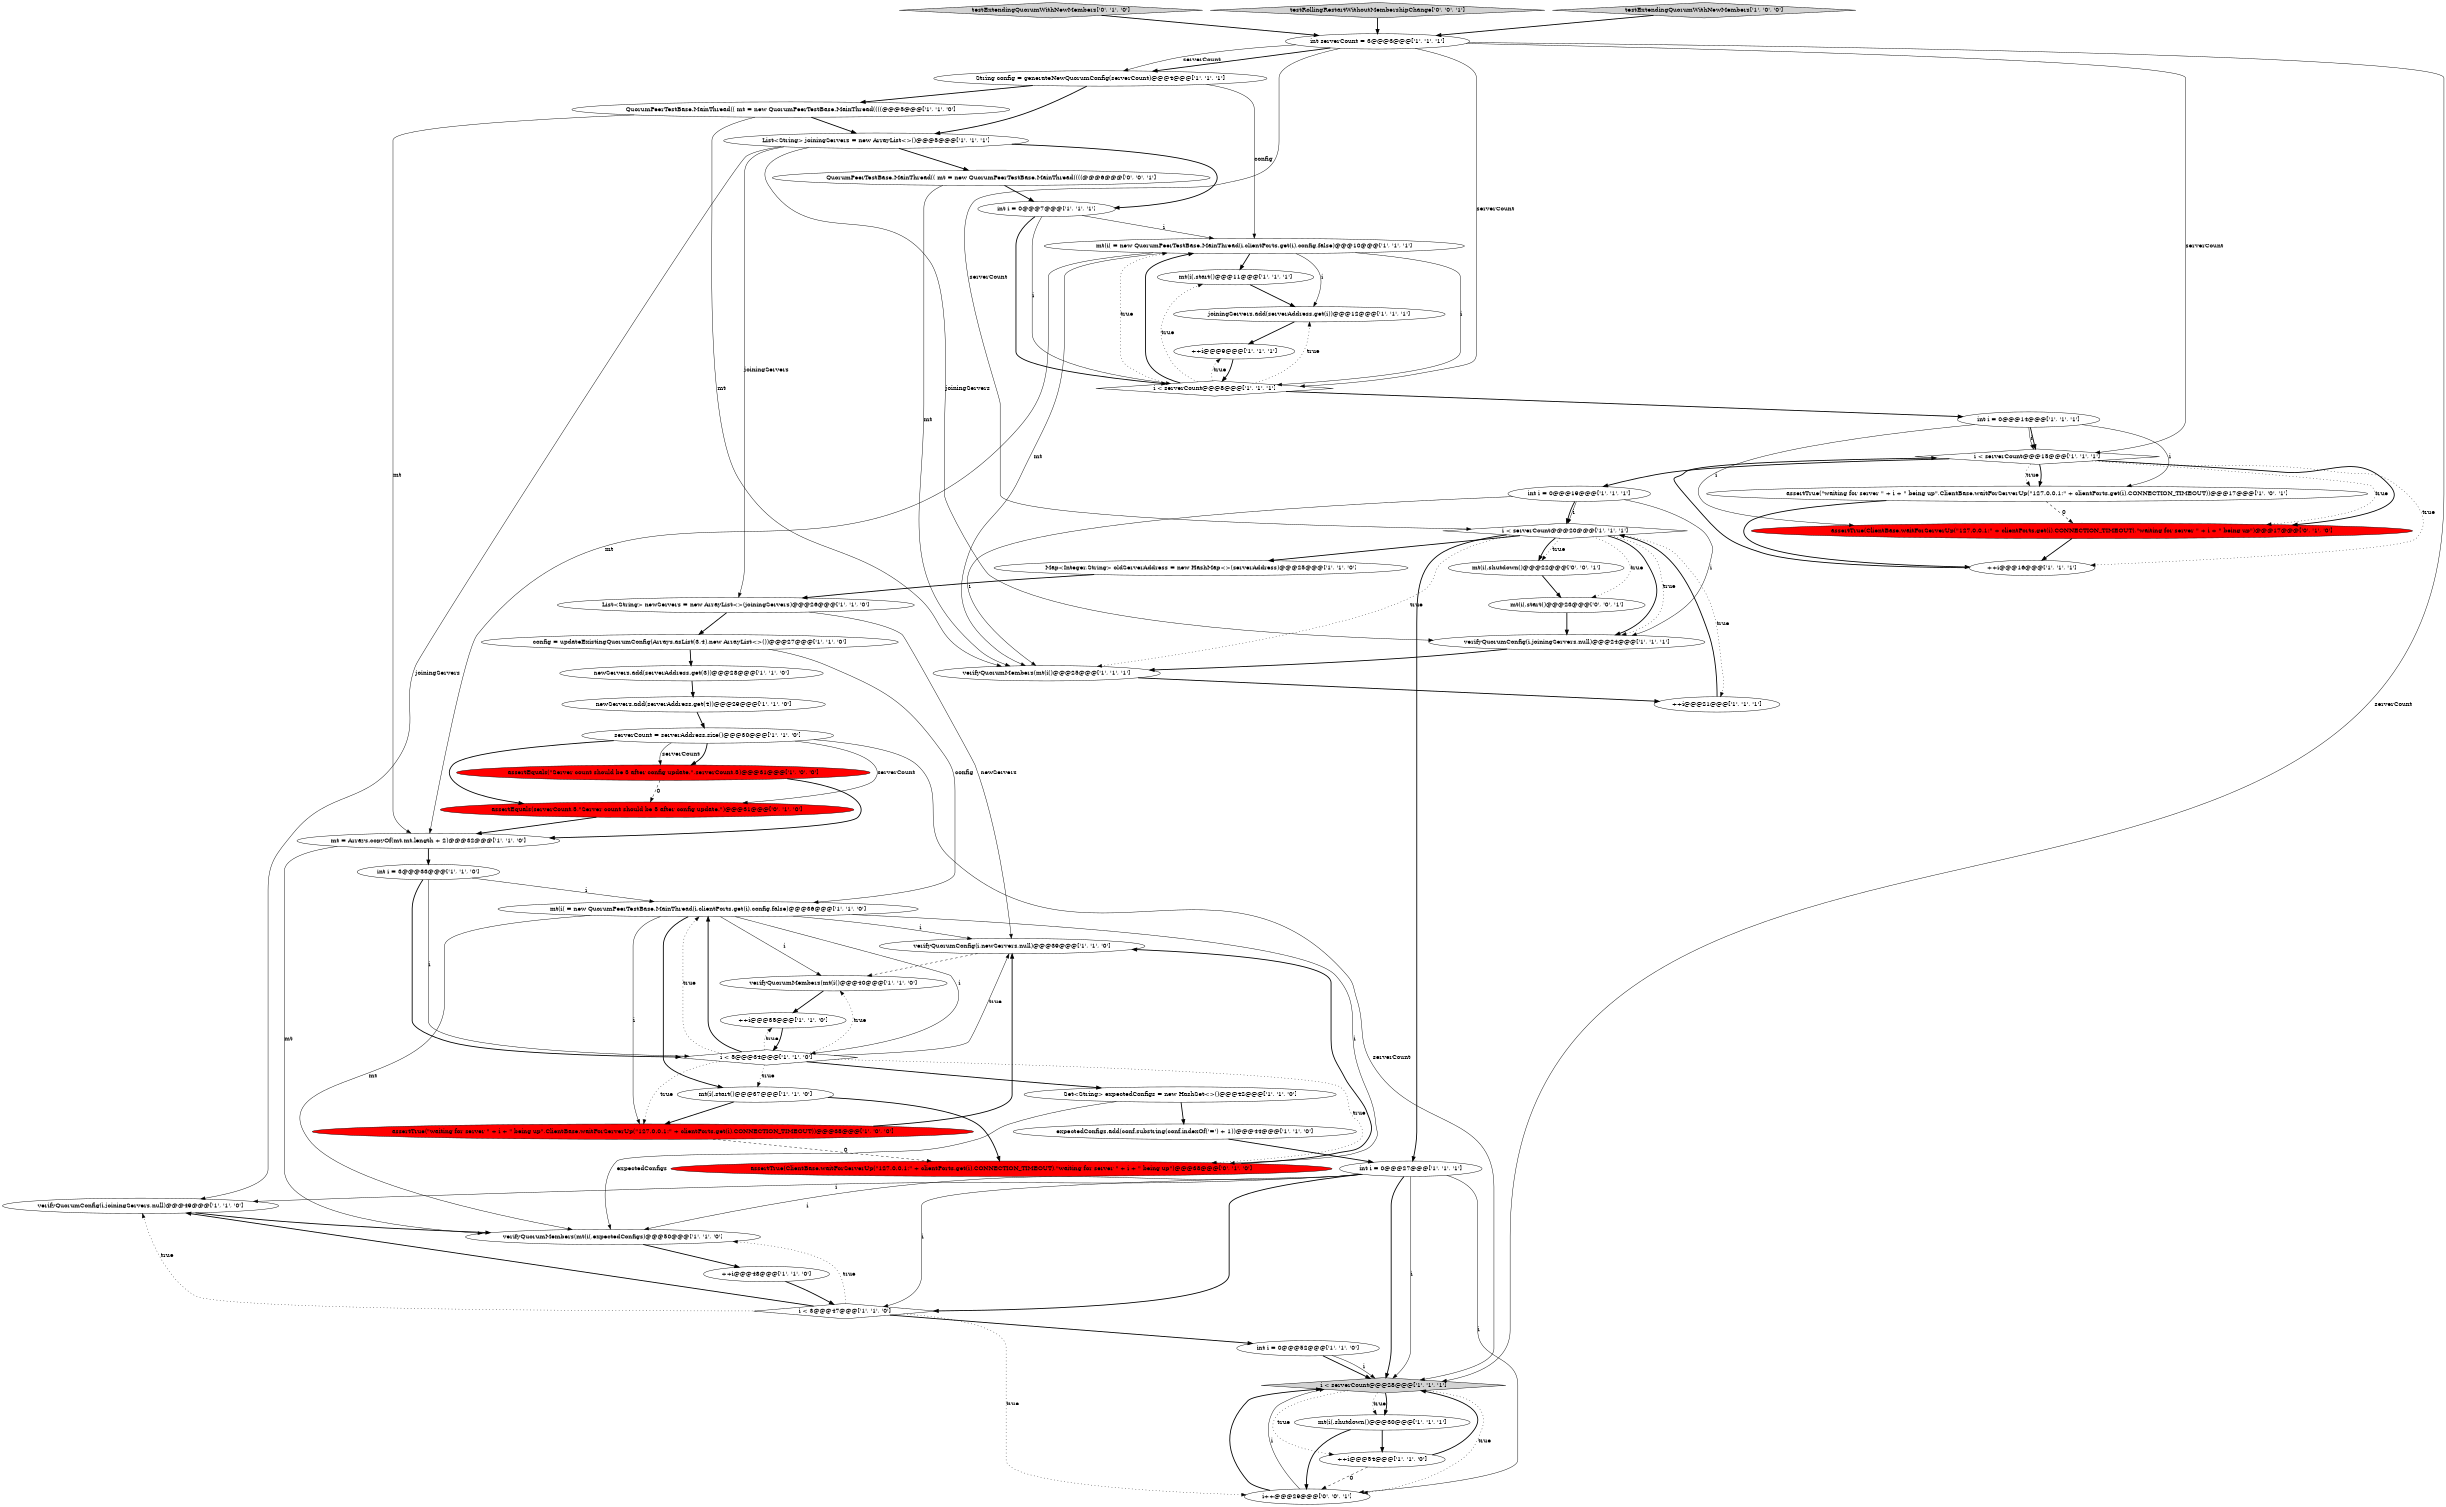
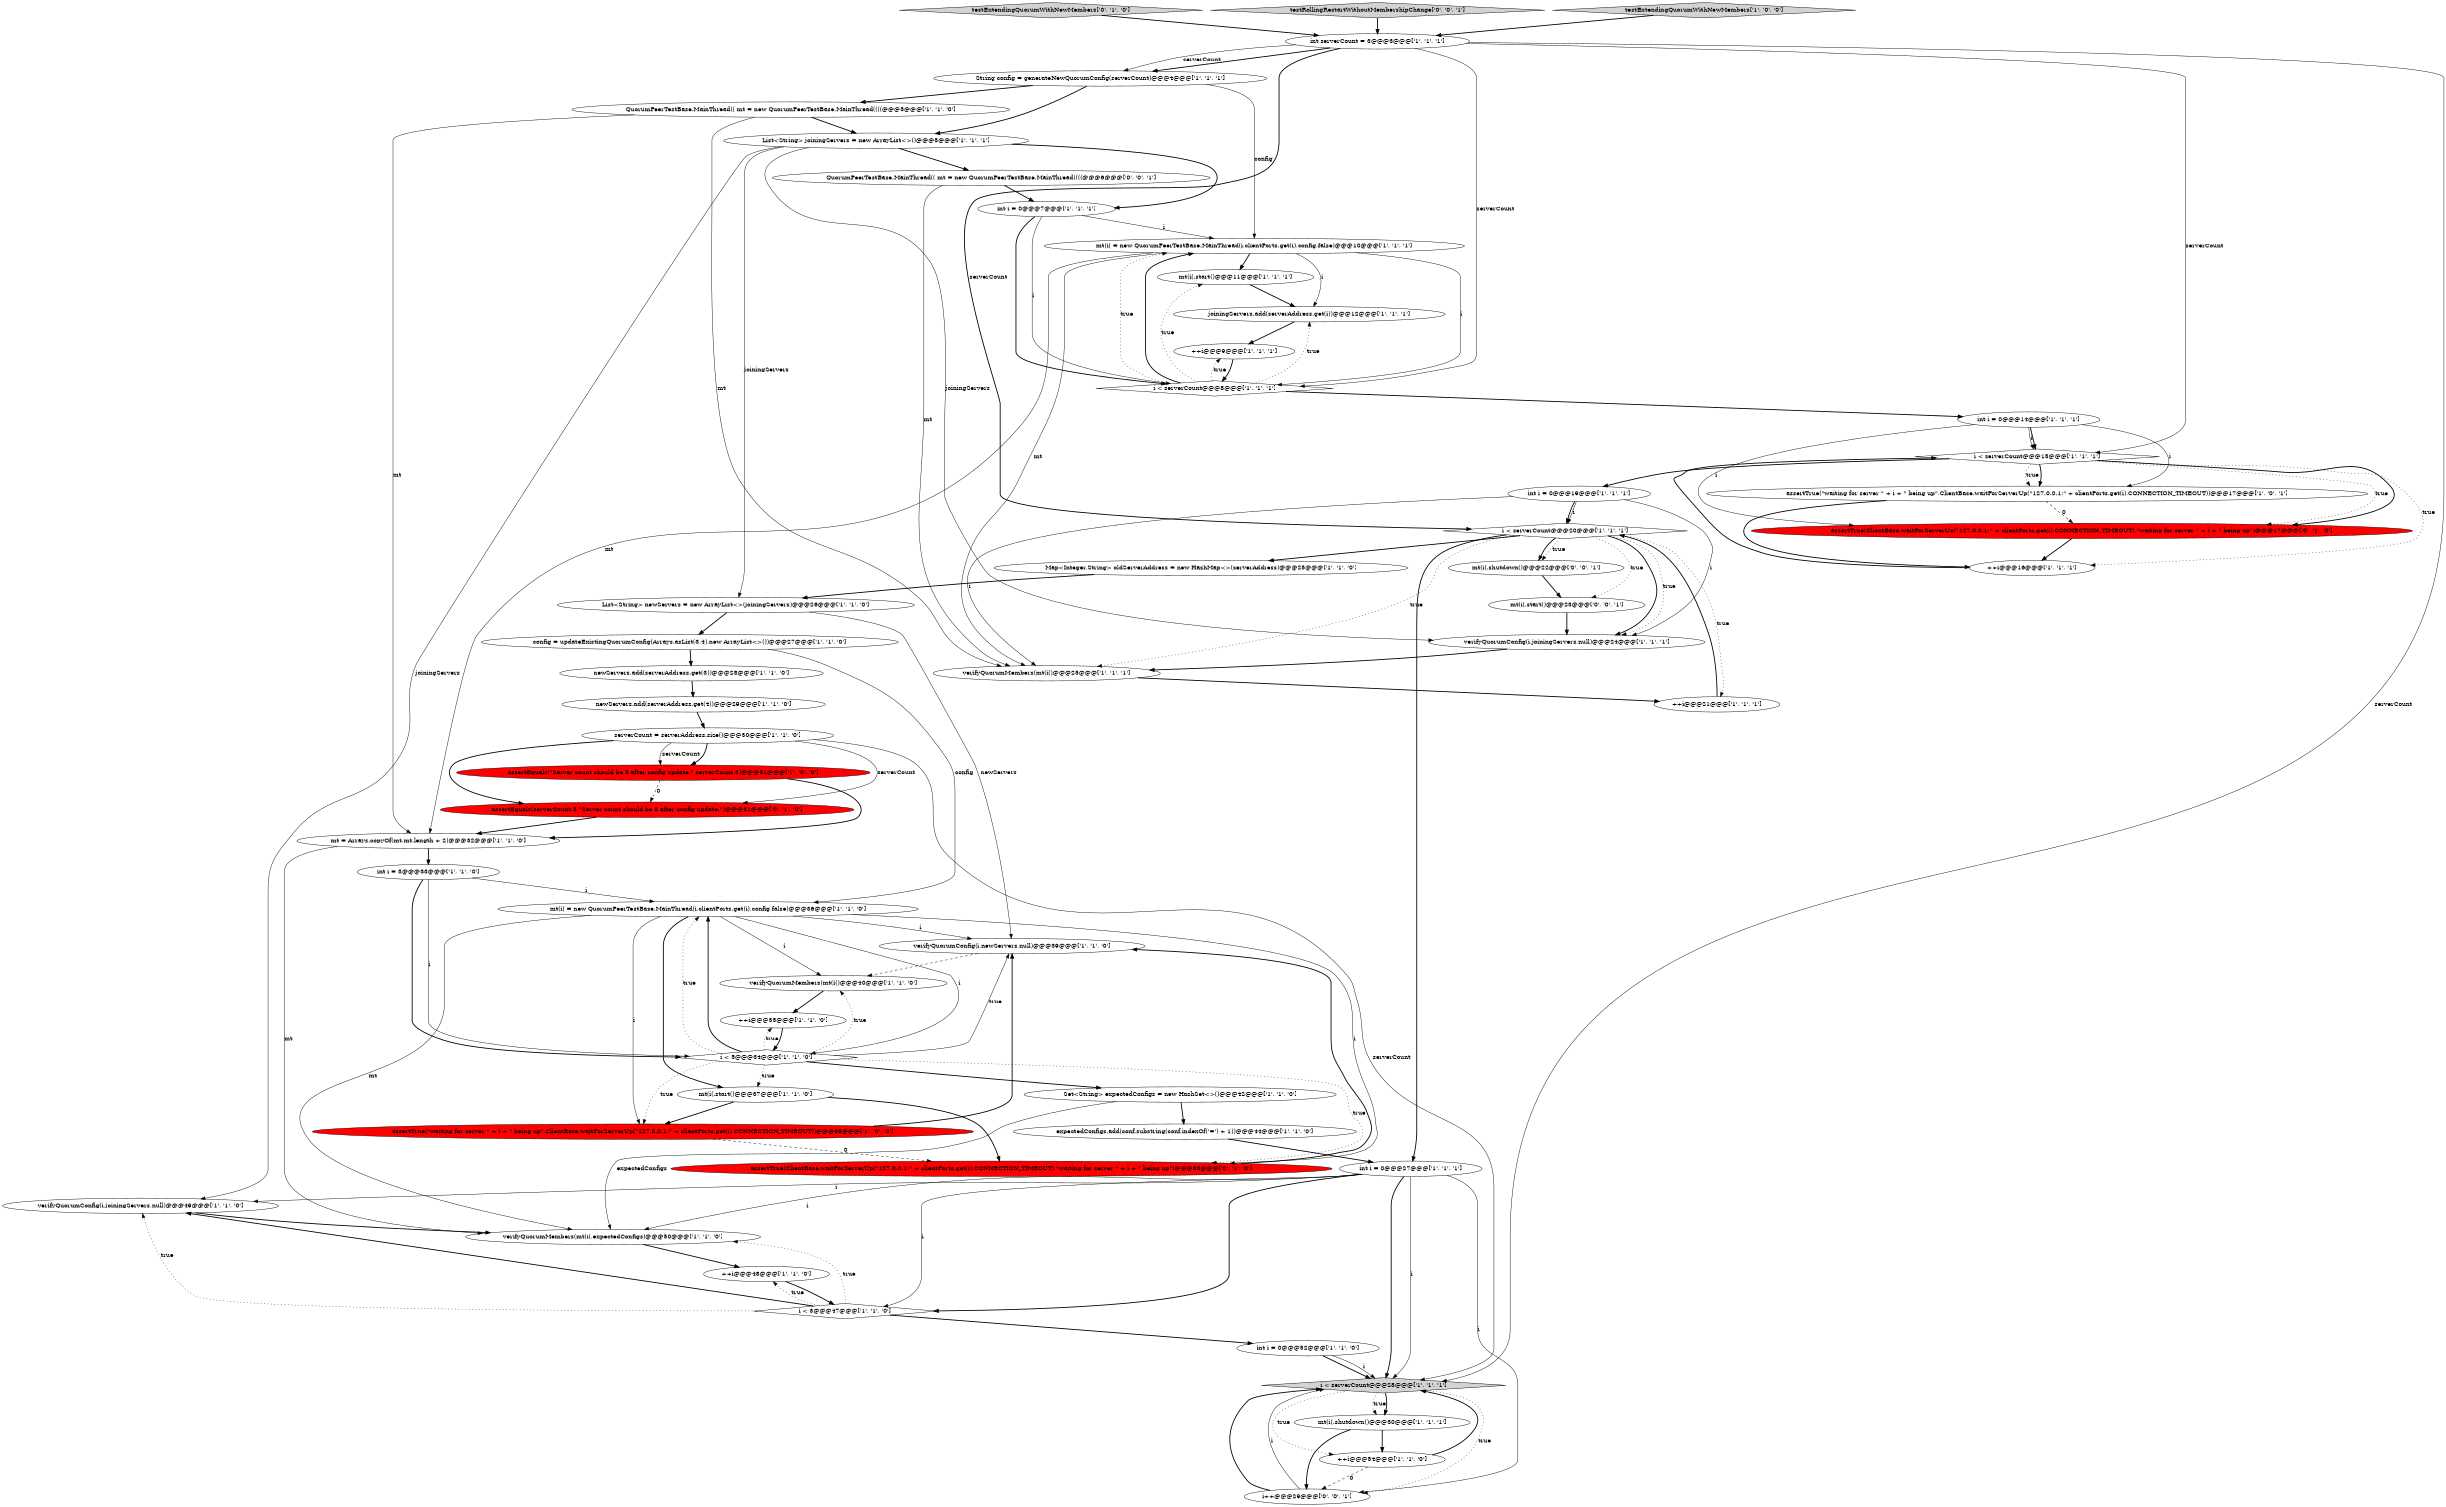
  digraph {
    node [fillcolor=white shape=ellipse style=filled]
    edge [style=bold]
    n1 [label="expectedConfigs.add(conf.substring(conf.indexOf('=') + 1))@@@44@@@['1', '1', '0']"]
    n2 [label="int i = 0@@@27@@@['1', '1', '1']"]
    n3 [fillcolor=lightgray label="i < serverCount@@@28@@@['1', '1', '1']" shape=diamond]
    n4 [label="i++@@@29@@@['0', '0', '1']"]
    n5 [label="verifyQuorumConfig(i,joiningServers,null)@@@49@@@['1', '1', '0']"]
    n6 [label="verifyQuorumMembers(mt(i(,expectedConfigs)@@@50@@@['1', '1', '0']"]
    n7 [label="i < 3@@@47@@@['1', '1', '0']" shape=diamond]
    n8 [fillcolor=red label="assertEquals(serverCount,5,\"Server count should be 5 after config update.\")@@@31@@@['0', '1', '0']"]
    n9 [label="mt = Arrays.copyOf(mt,mt.length + 2)@@@32@@@['1', '1', '0']"]
    n10 [label="int i = 3@@@33@@@['1', '1', '0']"]
    n11 [label="Map<Integer,String> oldServerAddress = new HashMap<>(serverAddress)@@@25@@@['1', '1', '0']"]
    n12 [label="List<String> newServers = new ArrayList<>(joiningServers)@@@26@@@['1', '1', '0']"]
    n13 [label="config = updateExistingQuorumConfig(Arrays.asList(3,4),new ArrayList<>())@@@27@@@['1', '1', '0']"]
    n14 [label="verifyQuorumConfig(i,newServers,null)@@@39@@@['1', '1', '0']"]
    n15 [label="mt(i(.shutdown()@@@30@@@['1', '1', '1']"]
    n16 [label="++i@@@54@@@['1', '1', '0']"]
    n17 [label="++i@@@21@@@['1', '1', '1']"]
    n18 [label="i < serverCount@@@20@@@['1', '1', '1']" shape=diamond]
    n19 [label="verifyQuorumMembers(mt(i()@@@25@@@['1', '1', '1']"]
    n20 [label="verifyQuorumConfig(i,joiningServers,null)@@@24@@@['1', '1', '1']"]
    n21 [label="mt(i(.shutdown()@@@22@@@['0', '0', '1']"]
    n22 [label="mt(i(.start()@@@23@@@['0', '0', '1']"]
    n23 [label="newServers.add(serverAddress.get(3))@@@28@@@['1', '1', '0']"]
    n24 [label="mt(i( = new QuorumPeerTestBase.MainThread(i,clientPorts.get(i),config,false)@@@36@@@['1', '1', '0']"]
    n25 [label="newServers.add(serverAddress.get(4))@@@29@@@['1', '1', '0']"]
    n26 [label="i < 5@@@34@@@['1', '1', '0']" shape=diamond]
    n27 [label="mt(i(.start()@@@37@@@['1', '1', '0']"]
    n28 [fillcolor=red label="assertTrue(ClientBase.waitForServerUp(\"127.0.0.1:\" + clientPorts.get(i),CONNECTION_TIMEOUT),\"waiting for server \" + i + \" being up\")@@@38@@@['0', '1', '0']"]
    n29 [fillcolor=red label="assertTrue(\"waiting for server \" + i + \" being up\",ClientBase.waitForServerUp(\"127.0.0.1:\" + clientPorts.get(i),CONNECTION_TIMEOUT))@@@38@@@['1', '0', '0']"]
    n30 [label="verifyQuorumMembers(mt(i()@@@40@@@['1', '1', '0']"]
    n31 [label="mt(i(.start()@@@11@@@['1', '1', '1']"]
    n32 [label="joiningServers.add(serverAddress.get(i))@@@12@@@['1', '1', '1']"]
    n33 [label="++i@@@9@@@['1', '1', '1']"]
    n34 [label="QuorumPeerTestBase.MainThread(( mt = new QuorumPeerTestBase.MainThread((((@@@6@@@['0', '0', '1']"]
    n35 [label="int i = 0@@@7@@@['1', '1', '1']"]
    n36 [label="mt(i( = new QuorumPeerTestBase.MainThread(i,clientPorts.get(i),config,false)@@@10@@@['1', '1', '1']"]
    n37 [label="i < serverCount@@@8@@@['1', '1', '1']" shape=diamond]
    n38 [label="QuorumPeerTestBase.MainThread(( mt = new QuorumPeerTestBase.MainThread((((@@@5@@@['1', '1', '0']"]
    n39 [label="List<String> joiningServers = new ArrayList<>()@@@5@@@['1', '1', '1']"]
    n40 [label="++i@@@35@@@['1', '1', '0']"]
    n41 [label="Set<String> expectedConfigs = new HashSet<>()@@@42@@@['1', '1', '0']"]
    n42 [fillcolor=lightgray label="testExtendingQuorumWithNewMembers['0', '1', '0']" shape=diamond]
    n43 [label="int serverCount = 3@@@3@@@['1', '1', '1']"]
    n44 [label="i < serverCount@@@15@@@['1', '1', '1']" shape=diamond]
    n45 [label="String config = generateNewQuorumConfig(serverCount)@@@4@@@['1', '1', '1']"]
    n46 [fillcolor=red label="assertEquals(\"Server count should be 5 after config update.\",serverCount,5)@@@31@@@['1', '0', '0']"]
    n47 [label="assertTrue(\"waiting for server \" + i + \" being up\",ClientBase.waitForServerUp(\"127.0.0.1:\" + clientPorts.get(i),CONNECTION_TIMEOUT))@@@17@@@['1', '0', '1']"]
    n48 [fillcolor=red label="assertTrue(ClientBase.waitForServerUp(\"127.0.0.1:\" + clientPorts.get(i),CONNECTION_TIMEOUT),\"waiting for server \" + i + \" being up\")@@@17@@@['0', '1', '0']"]
    n49 [label="++i@@@16@@@['1', '1', '1']"]
    n50 [label="serverCount = serverAddress.size()@@@30@@@['1', '1', '0']"]
    n51 [label="int i = 0@@@19@@@['1', '1', '1']"]
    n52 [label="++i@@@48@@@['1', '1', '0']"]
    n53 [label="int i = 0@@@14@@@['1', '1', '1']"]
    n54 [label="int i = 0@@@52@@@['1', '1', '0']"]
    n55 [fillcolor=lightgray label="testRollingRestartWithoutMembershipChange['0', '0', '1']" shape=diamond]
    n56 [fillcolor=lightgray label="testExtendingQuorumWithNewMembers['1', '0', '0']" shape=diamond]
    n1 -> n2
    n2 -> n3
    n2 -> n3 [label=i style=solid]
    n2 -> n4 [label=i style=solid]
    n2 -> n5 [label=i style=solid]
    n2 -> n6 [label=i style=solid]
    n2 -> n7 [label=i style=solid]
    n2 -> n7
    n3 -> n4 [label=true style=dotted]
    n3 -> n15 [label=true style=dotted]
    n3 -> n15
    n3 -> n16 [label=true style=dotted]
    n4 -> n3
    n4 -> n3 [label=i style=solid]
    n5 -> n6
    n6 -> n52
    n7 -> n5 [label=true style=dotted]
    n7 -> n5
    n7 -> n6 [label=true style=dotted]
-   n7 -> n4 [label=true style=dotted]
+   n7 -> n52 [label=true style=dotted]
    n7 -> n54
    n8 -> n9
    n9 -> n6 [label=mt style=solid]
    n9 -> n10
    n10 -> n24 [label=i style=solid]
    n10 -> n26 [label=i style=solid]
    n10 -> n26
    n11 -> n12
    n12 -> n13
    n12 -> n14 [label=newServers style=solid]
    n13 -> n23
    n13 -> n24 [label=config style=solid]
    n14 -> n30 [style=dashed]
    n15 -> n4
    n15 -> n16
    n16 -> n3
    n16 -> n4 [label=0 style=dashed]
    n17 -> n18
    n18 -> n2
    n18 -> n11
    n18 -> n17 [label=true style=dotted]
    n18 -> n19 [label=true style=dotted]
    n18 -> n20
    n18 -> n20 [label=true style=dotted]
    n18 -> n21 [label=true style=dotted]
    n18 -> n21
    n18 -> n22 [label=true style=dotted]
    n19 -> n17
    n20 -> n19
    n21 -> n22
    n22 -> n20
    n23 -> n25
    n24 -> n6 [label=mt style=solid]
    n24 -> n14 [label=i style=solid]
    n24 -> n26 [label=i style=solid]
    n24 -> n27
    n24 -> n28 [label=i style=solid]
    n24 -> n29 [label=i style=solid]
    n24 -> n30 [label=i style=solid]
    n25 -> n50
    n26 -> n14 [label=true style=solid]
    n26 -> n24 [label=true style=dotted]
    n26 -> n24
    n26 -> n27 [label=true style=dotted]
    n26 -> n28 [label=true style=dotted]
    n26 -> n29 [label=true style=dotted]
    n26 -> n30 [label=true style=dotted]
    n26 -> n40 [label=true style=dotted]
    n26 -> n41
    n27 -> n28
    n27 -> n29
    n28 -> n14
    n29 -> n14
    n29 -> n28 [label=0 style=dashed]
    n30 -> n40
    n31 -> n32
    n32 -> n33
    n33 -> n37
    n34 -> n19 [label=mt style=solid]
    n34 -> n35
    n35 -> n36 [label=i style=solid]
    n35 -> n37 [label=i style=solid]
    n35 -> n37
    n36 -> n9 [label=mt style=solid]
    n36 -> n19 [label=mt style=solid]
    n36 -> n31
    n36 -> n32 [label=i style=solid]
    n36 -> n37 [label=i style=solid]
    n37 -> n31 [label=true style=dotted]
    n37 -> n32 [label=true style=dotted]
    n37 -> n33 [label=true style=dotted]
    n37 -> n36 [label=true style=dotted]
    n37 -> n36
    n37 -> n53
    n38 -> n9 [label=mt style=solid]
    n38 -> n19 [label=mt style=solid]
    n38 -> n39
    n39 -> n5 [label=joiningServers style=solid]
    n39 -> n12 [label=joiningServers style=solid]
    n39 -> n20 [label=joiningServers style=solid]
    n39 -> n34
    n39 -> n35
    n40 -> n26
    n41 -> n1
    n41 -> n6 [label=expectedConfigs style=solid]
    n42 -> n43
    n43 -> n3 [label=serverCount style=solid]
-   n43 -> n18 [label=serverCount style=solid]
+   n43 -> n18 [label=serverCount]
    n43 -> n37 [label=serverCount style=solid]
    n43 -> n44 [label=serverCount style=solid]
    n43 -> n45
    n43 -> n45 [label=serverCount style=solid]
    n44 -> n47
    n44 -> n47 [label=true style=dotted]
    n44 -> n48 [label=true style=dotted]
    n44 -> n48
    n44 -> n49 [label=true style=dotted]
    n44 -> n51
    n45 -> n36 [label=config style=solid]
    n45 -> n38
    n45 -> n39
    n46 -> n8 [label=0 style=dashed]
    n46 -> n9
    n47 -> n48 [label=0 style=dashed]
    n47 -> n49
    n48 -> n49
    n49 -> n44
    n50 -> n3 [label=serverCount style=solid]
    n50 -> n8 [label=serverCount style=solid]
    n50 -> n8
    n50 -> n46
    n50 -> n46 [label=serverCount style=solid]
    n51 -> n18
    n51 -> n18 [label=i style=solid]
    n51 -> n19 [label=i style=solid]
    n51 -> n20 [label=i style=solid]
    n52 -> n7
    n53 -> n44
    n53 -> n44 [label=i style=solid]
    n53 -> n47 [label=i style=solid]
    n53 -> n48 [label=i style=solid]
    n54 -> n3
    n54 -> n3 [label=i style=solid]
    n55 -> n43
    n56 -> n43
  }
